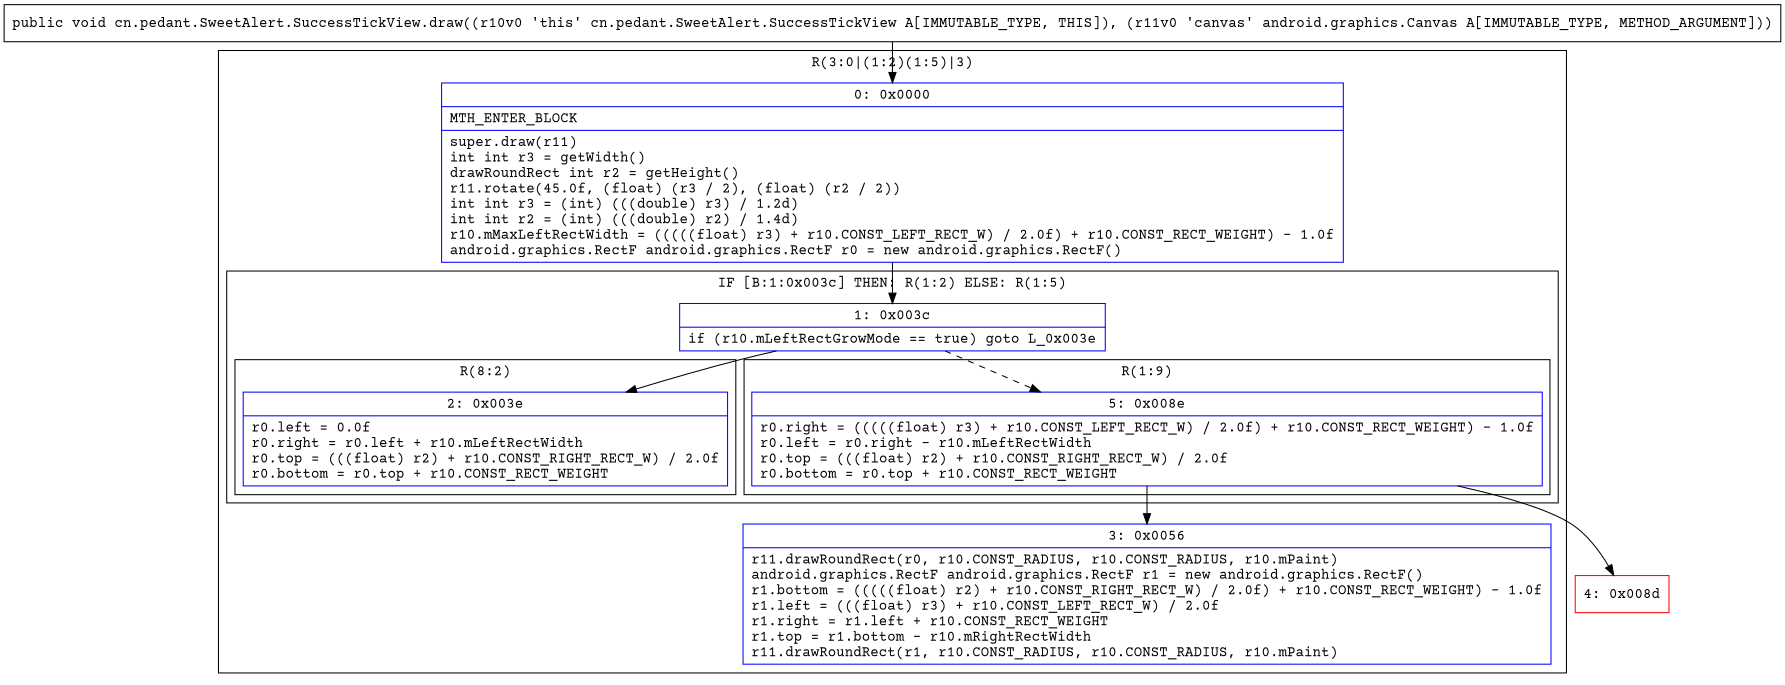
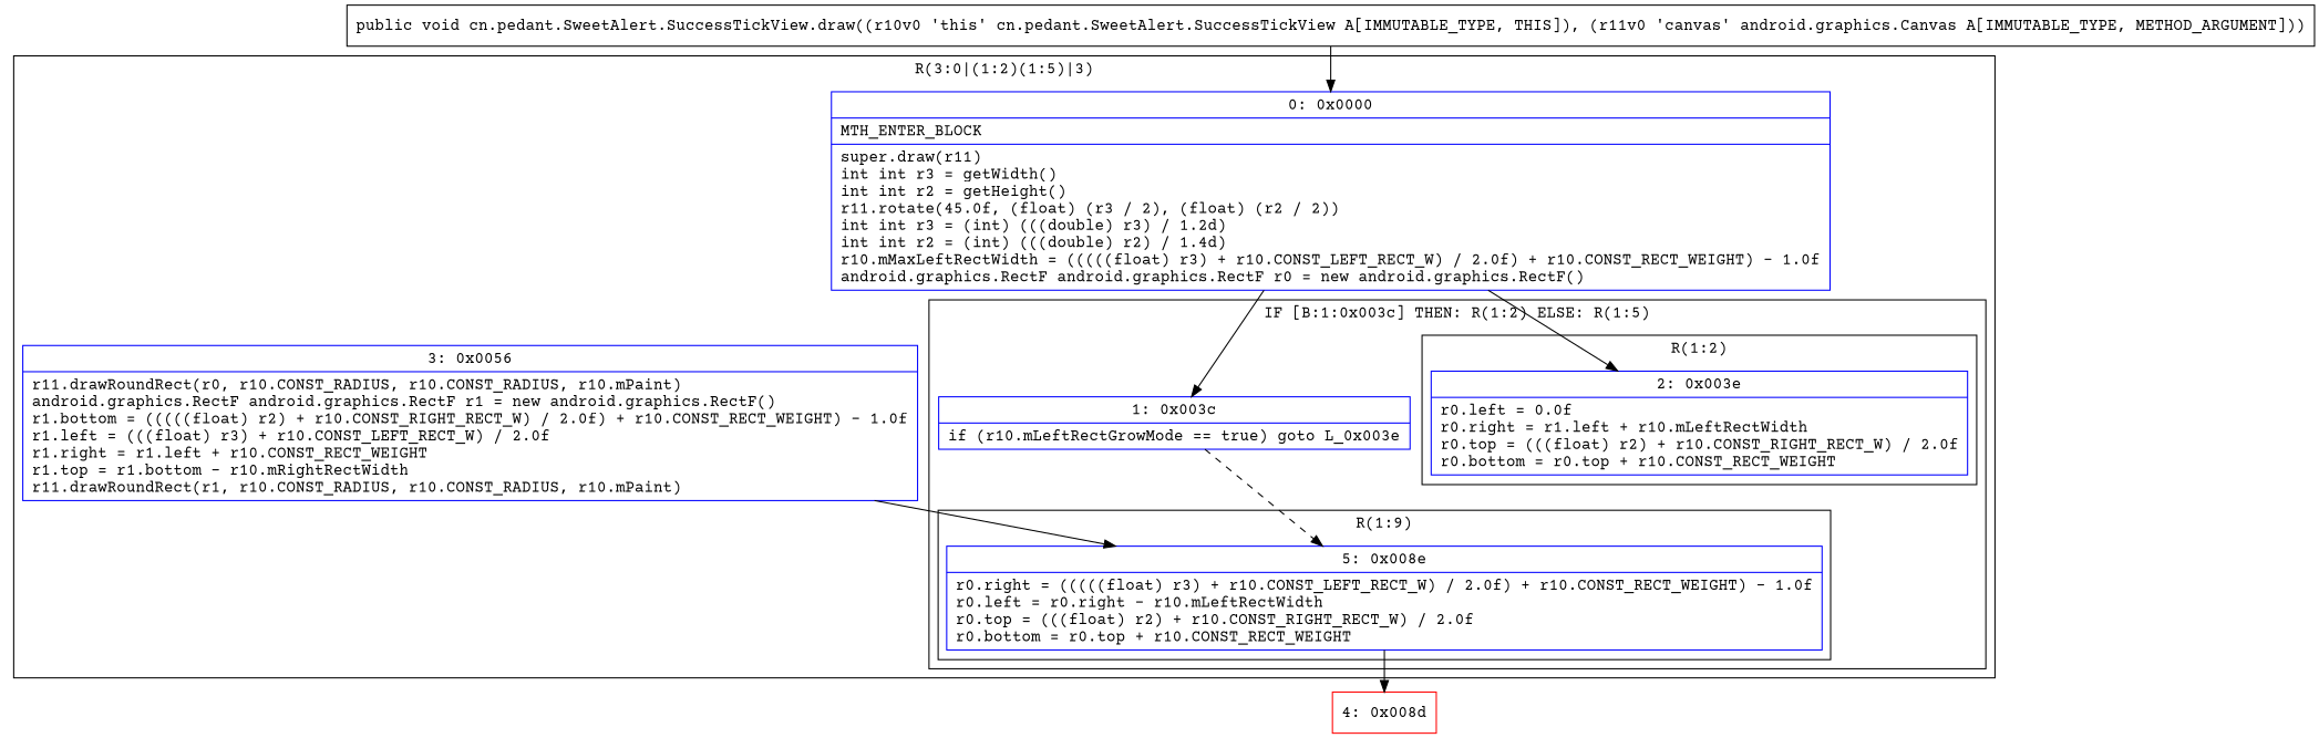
  digraph {
    fontname="Courier Prime"
    node [color=blue fontname="Courier Prime" shape=record]
    edge [fontname="Courier Prime"]
-   n1 [label="{2\:\ 0x003e|r0.left = 0.0f\lr0.right = r0.left + r10.mLeftRectWidth\lr0.top = (((float) r2) + r10.CONST_RIGHT_RECT_W) \/ 2.0f\lr0.bottom = r0.top + r10.CONST_RECT_WEIGHT\l}"]
+   n1 [label="{2\:\ 0x003e|r0.left = 0.0f\lr0.right = r1.left + r10.mLeftRectWidth\lr0.top = (((float) r2) + r10.CONST_RIGHT_RECT_W) \/ 2.0f\lr0.bottom = r0.top + r10.CONST_RECT_WEIGHT\l}"]
    n2 [label="{5\:\ 0x008e|r0.right = (((((float) r3) + r10.CONST_LEFT_RECT_W) \/ 2.0f) + r10.CONST_RECT_WEIGHT) \- 1.0f\lr0.left = r0.right \- r10.mLeftRectWidth\lr0.top = (((float) r2) + r10.CONST_RIGHT_RECT_W) \/ 2.0f\lr0.bottom = r0.top + r10.CONST_RECT_WEIGHT\l}"]
    n3 [label="{1\:\ 0x003c|if (r10.mLeftRectGrowMode == true) goto L_0x003e\l}"]
-   n4 [label="{0\:\ 0x0000|MTH_ENTER_BLOCK\l|super.draw(r11)\lint int r3 = getWidth()\ldrawRoundRect int r2 = getHeight()\lr11.rotate(45.0f, (float) (r3 \/ 2), (float) (r2 \/ 2))\lint int r3 = (int) (((double) r3) \/ 1.2d)\lint int r2 = (int) (((double) r2) \/ 1.4d)\lr10.mMaxLeftRectWidth = (((((float) r3) + r10.CONST_LEFT_RECT_W) \/ 2.0f) + r10.CONST_RECT_WEIGHT) \- 1.0f\landroid.graphics.RectF android.graphics.RectF r0 = new android.graphics.RectF()\l}"]
+   n4 [label="{0\:\ 0x0000|MTH_ENTER_BLOCK\l|super.draw(r11)\lint int r3 = getWidth()\lint int r2 = getHeight()\lr11.rotate(45.0f, (float) (r3 \/ 2), (float) (r2 \/ 2))\lint int r3 = (int) (((double) r3) \/ 1.2d)\lint int r2 = (int) (((double) r2) \/ 1.4d)\lr10.mMaxLeftRectWidth = (((((float) r3) + r10.CONST_LEFT_RECT_W) \/ 2.0f) + r10.CONST_RECT_WEIGHT) \- 1.0f\landroid.graphics.RectF android.graphics.RectF r0 = new android.graphics.RectF()\l}"]
    n5 [label="{3\:\ 0x0056|r11.drawRoundRect(r0, r10.CONST_RADIUS, r10.CONST_RADIUS, r10.mPaint)\landroid.graphics.RectF android.graphics.RectF r1 = new android.graphics.RectF()\lr1.bottom = (((((float) r2) + r10.CONST_RIGHT_RECT_W) \/ 2.0f) + r10.CONST_RECT_WEIGHT) \- 1.0f\lr1.left = (((float) r3) + r10.CONST_LEFT_RECT_W) \/ 2.0f\lr1.right = r1.left + r10.CONST_RECT_WEIGHT\lr1.top = r1.bottom \- r10.mRightRectWidth\lr11.drawRoundRect(r1, r10.CONST_RADIUS, r10.CONST_RADIUS, r10.mPaint)\l}"]
    n6 [color=red label="{4\:\ 0x008d}"]
    n7 [label="{public void cn.pedant.SweetAlert.SuccessTickView.draw((r10v0 'this' cn.pedant.SweetAlert.SuccessTickView A[IMMUTABLE_TYPE, THIS]), (r11v0 'canvas' android.graphics.Canvas A[IMMUTABLE_TYPE, METHOD_ARGUMENT])) }" color=""]
    subgraph cluster_1 {
      label="R(3:0|(1:2)(1:5)|3)"
      n4
      n5
      subgraph cluster_2 {
        label="IF [B:1:0x003c] THEN: R(1:2) ELSE: R(1:5)"
        n3
        subgraph cluster_3 {
-         label="R(8:2)"
+         label="R(1:2)"
          n1
        }
        subgraph cluster_4 {
          label="R(1:9)"
          n2
        }
      }
    }
-   n2 -> n5
+   n5 -> n2
    n2 -> n6
-   n3 -> n1
+   n4 -> n1
    n3 -> n2 [style=dashed]
    n4 -> n3
    n7 -> n4
  }
